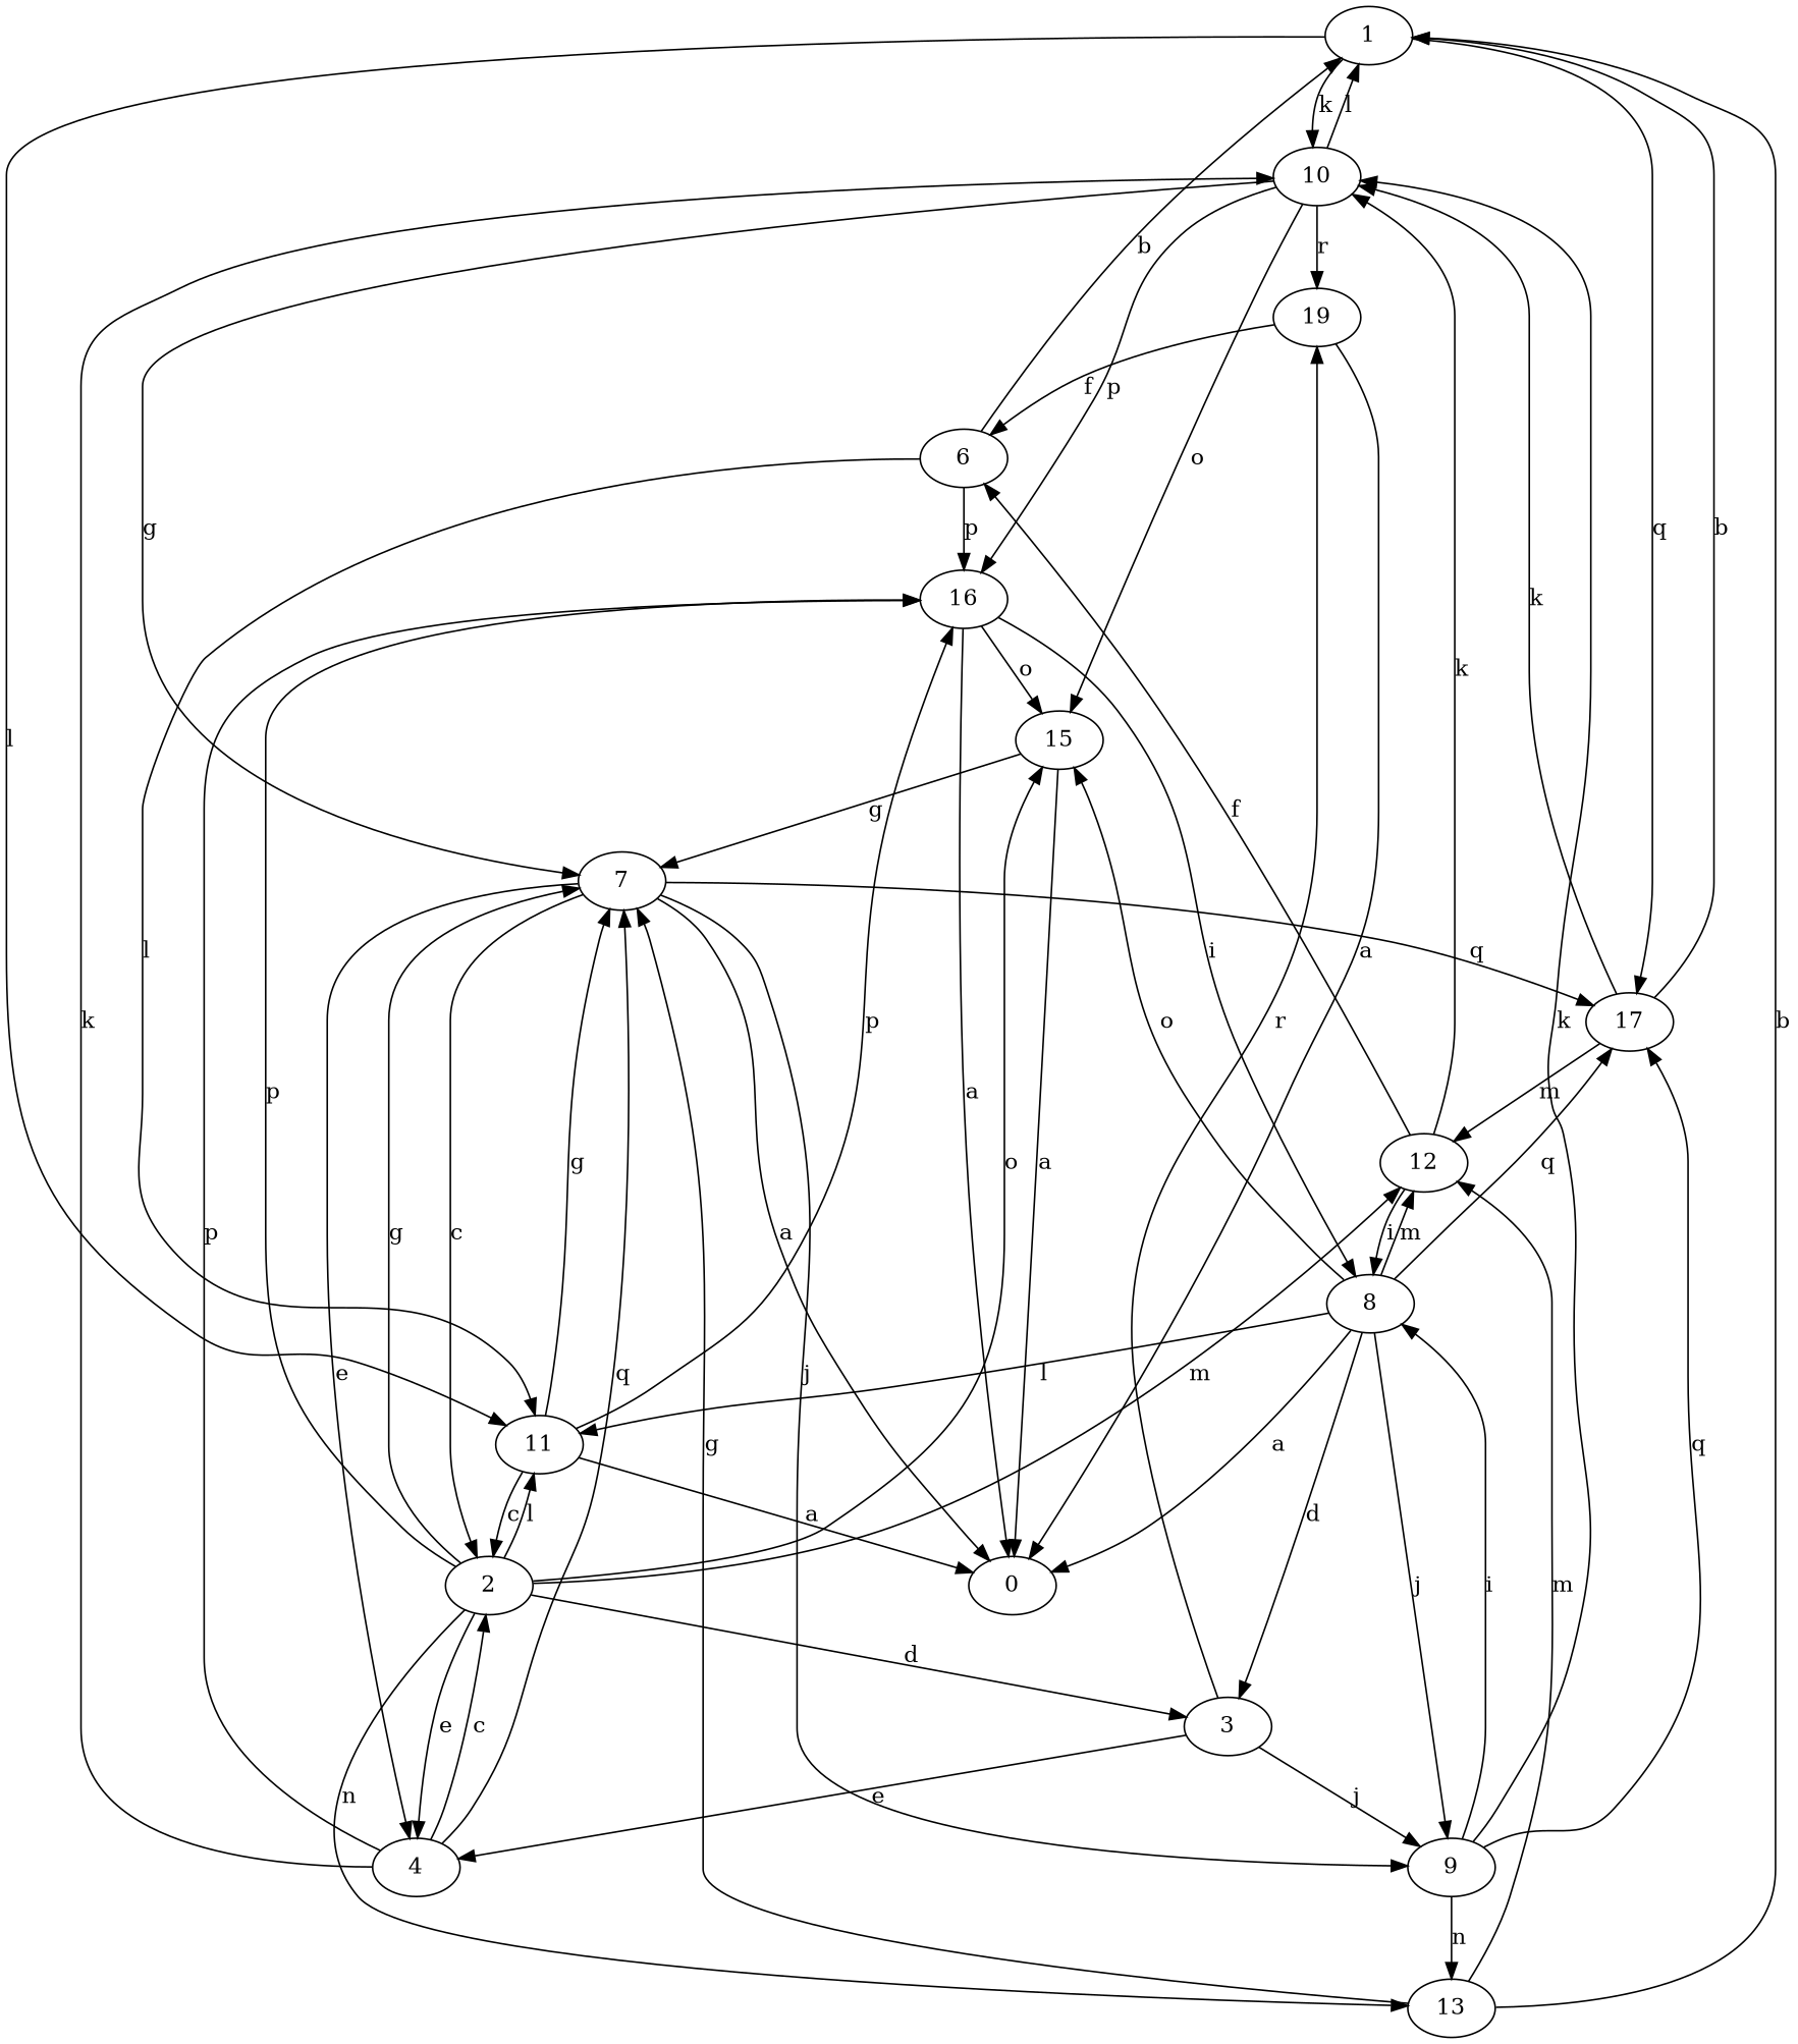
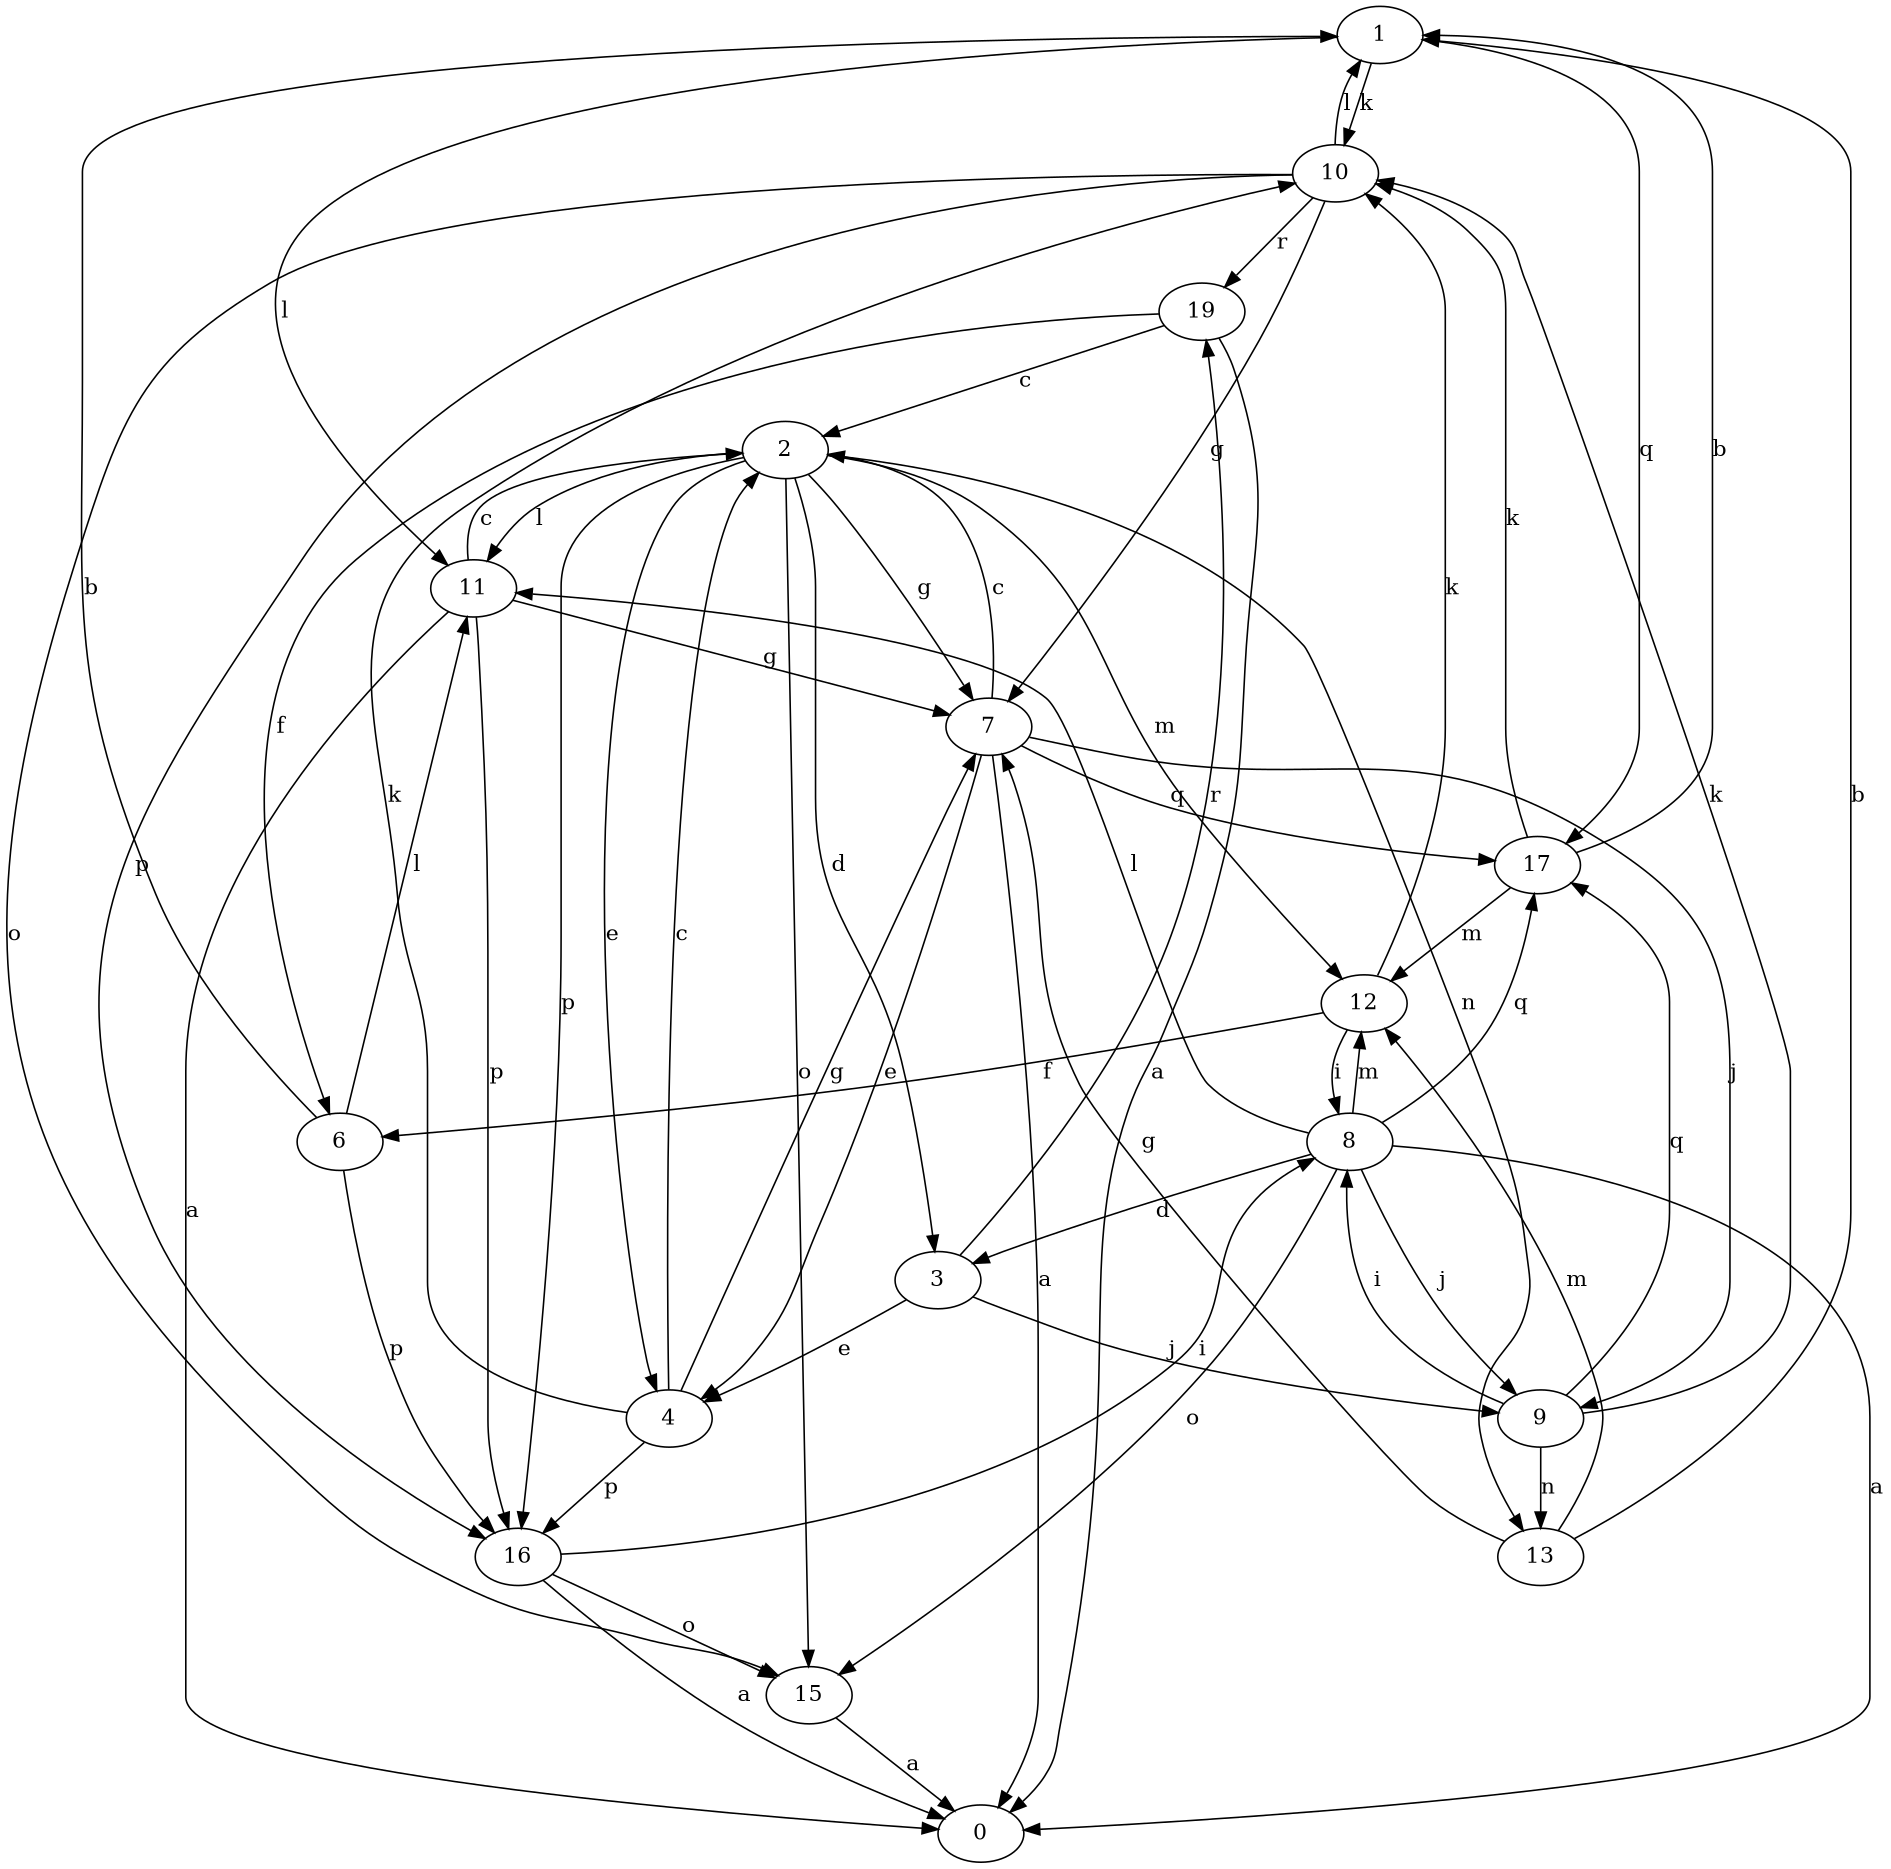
  strict digraph {
    1
    10
    11
    17
    7
    15
    16
    19
    2
    0
    12
    3
    4
    13
    9
    6
    8
    1 -> 10 [label=k]
    1 -> 11 [label=l]
    1 -> 17 [label=q]
    10 -> 1 [label=l]
    10 -> 7 [label=g]
    10 -> 15 [label=o]
    10 -> 16 [label=p]
    10 -> 19 [label=r]
    11 -> 7 [label=g]
    11 -> 16 [label=p]
    11 -> 2 [label=c]
    11 -> 0 [label=a]
    17 -> 1 [label=b]
    17 -> 10 [label=k]
    17 -> 12 [label=m]
    7 -> 17 [label=q]
    7 -> 2 [label=c]
    7 -> 0 [label=a]
    7 -> 4 [label=e]
    7 -> 9 [label=j]
-   15 -> 7 [label=g]
    15 -> 0 [label=a]
    16 -> 15 [label=o]
    16 -> 0 [label=a]
    16 -> 8 [label=i]
+   19 -> 2 [label=c]
    19 -> 0 [label=a]
    19 -> 6 [label=f]
    2 -> 11 [label=l]
    2 -> 7 [label=g]
    2 -> 15 [label=o]
    2 -> 16 [label=p]
    2 -> 12 [label=m]
    2 -> 3 [label=d]
    2 -> 4 [label=e]
    2 -> 13 [label=n]
    12 -> 10 [label=k]
    12 -> 6 [label=f]
    12 -> 8 [label=i]
    3 -> 19 [label=r]
    3 -> 4 [label=e]
    3 -> 9 [label=j]
    4 -> 10 [label=k]
-   4 -> 7 [label=q]
+   4 -> 7 [label=g]
    4 -> 16 [label=p]
    4 -> 2 [label=c]
    13 -> 1 [label=b]
    13 -> 7 [label=g]
    13 -> 12 [label=m]
    9 -> 10 [label=k]
    9 -> 17 [label=q]
    9 -> 13 [label=n]
    9 -> 8 [label=i]
    6 -> 1 [label=b]
    6 -> 11 [label=l]
    6 -> 16 [label=p]
    8 -> 11 [label=l]
    8 -> 17 [label=q]
    8 -> 15 [label=o]
    8 -> 0 [label=a]
    8 -> 12 [label=m]
    8 -> 3 [label=d]
    8 -> 9 [label=j]
  }
